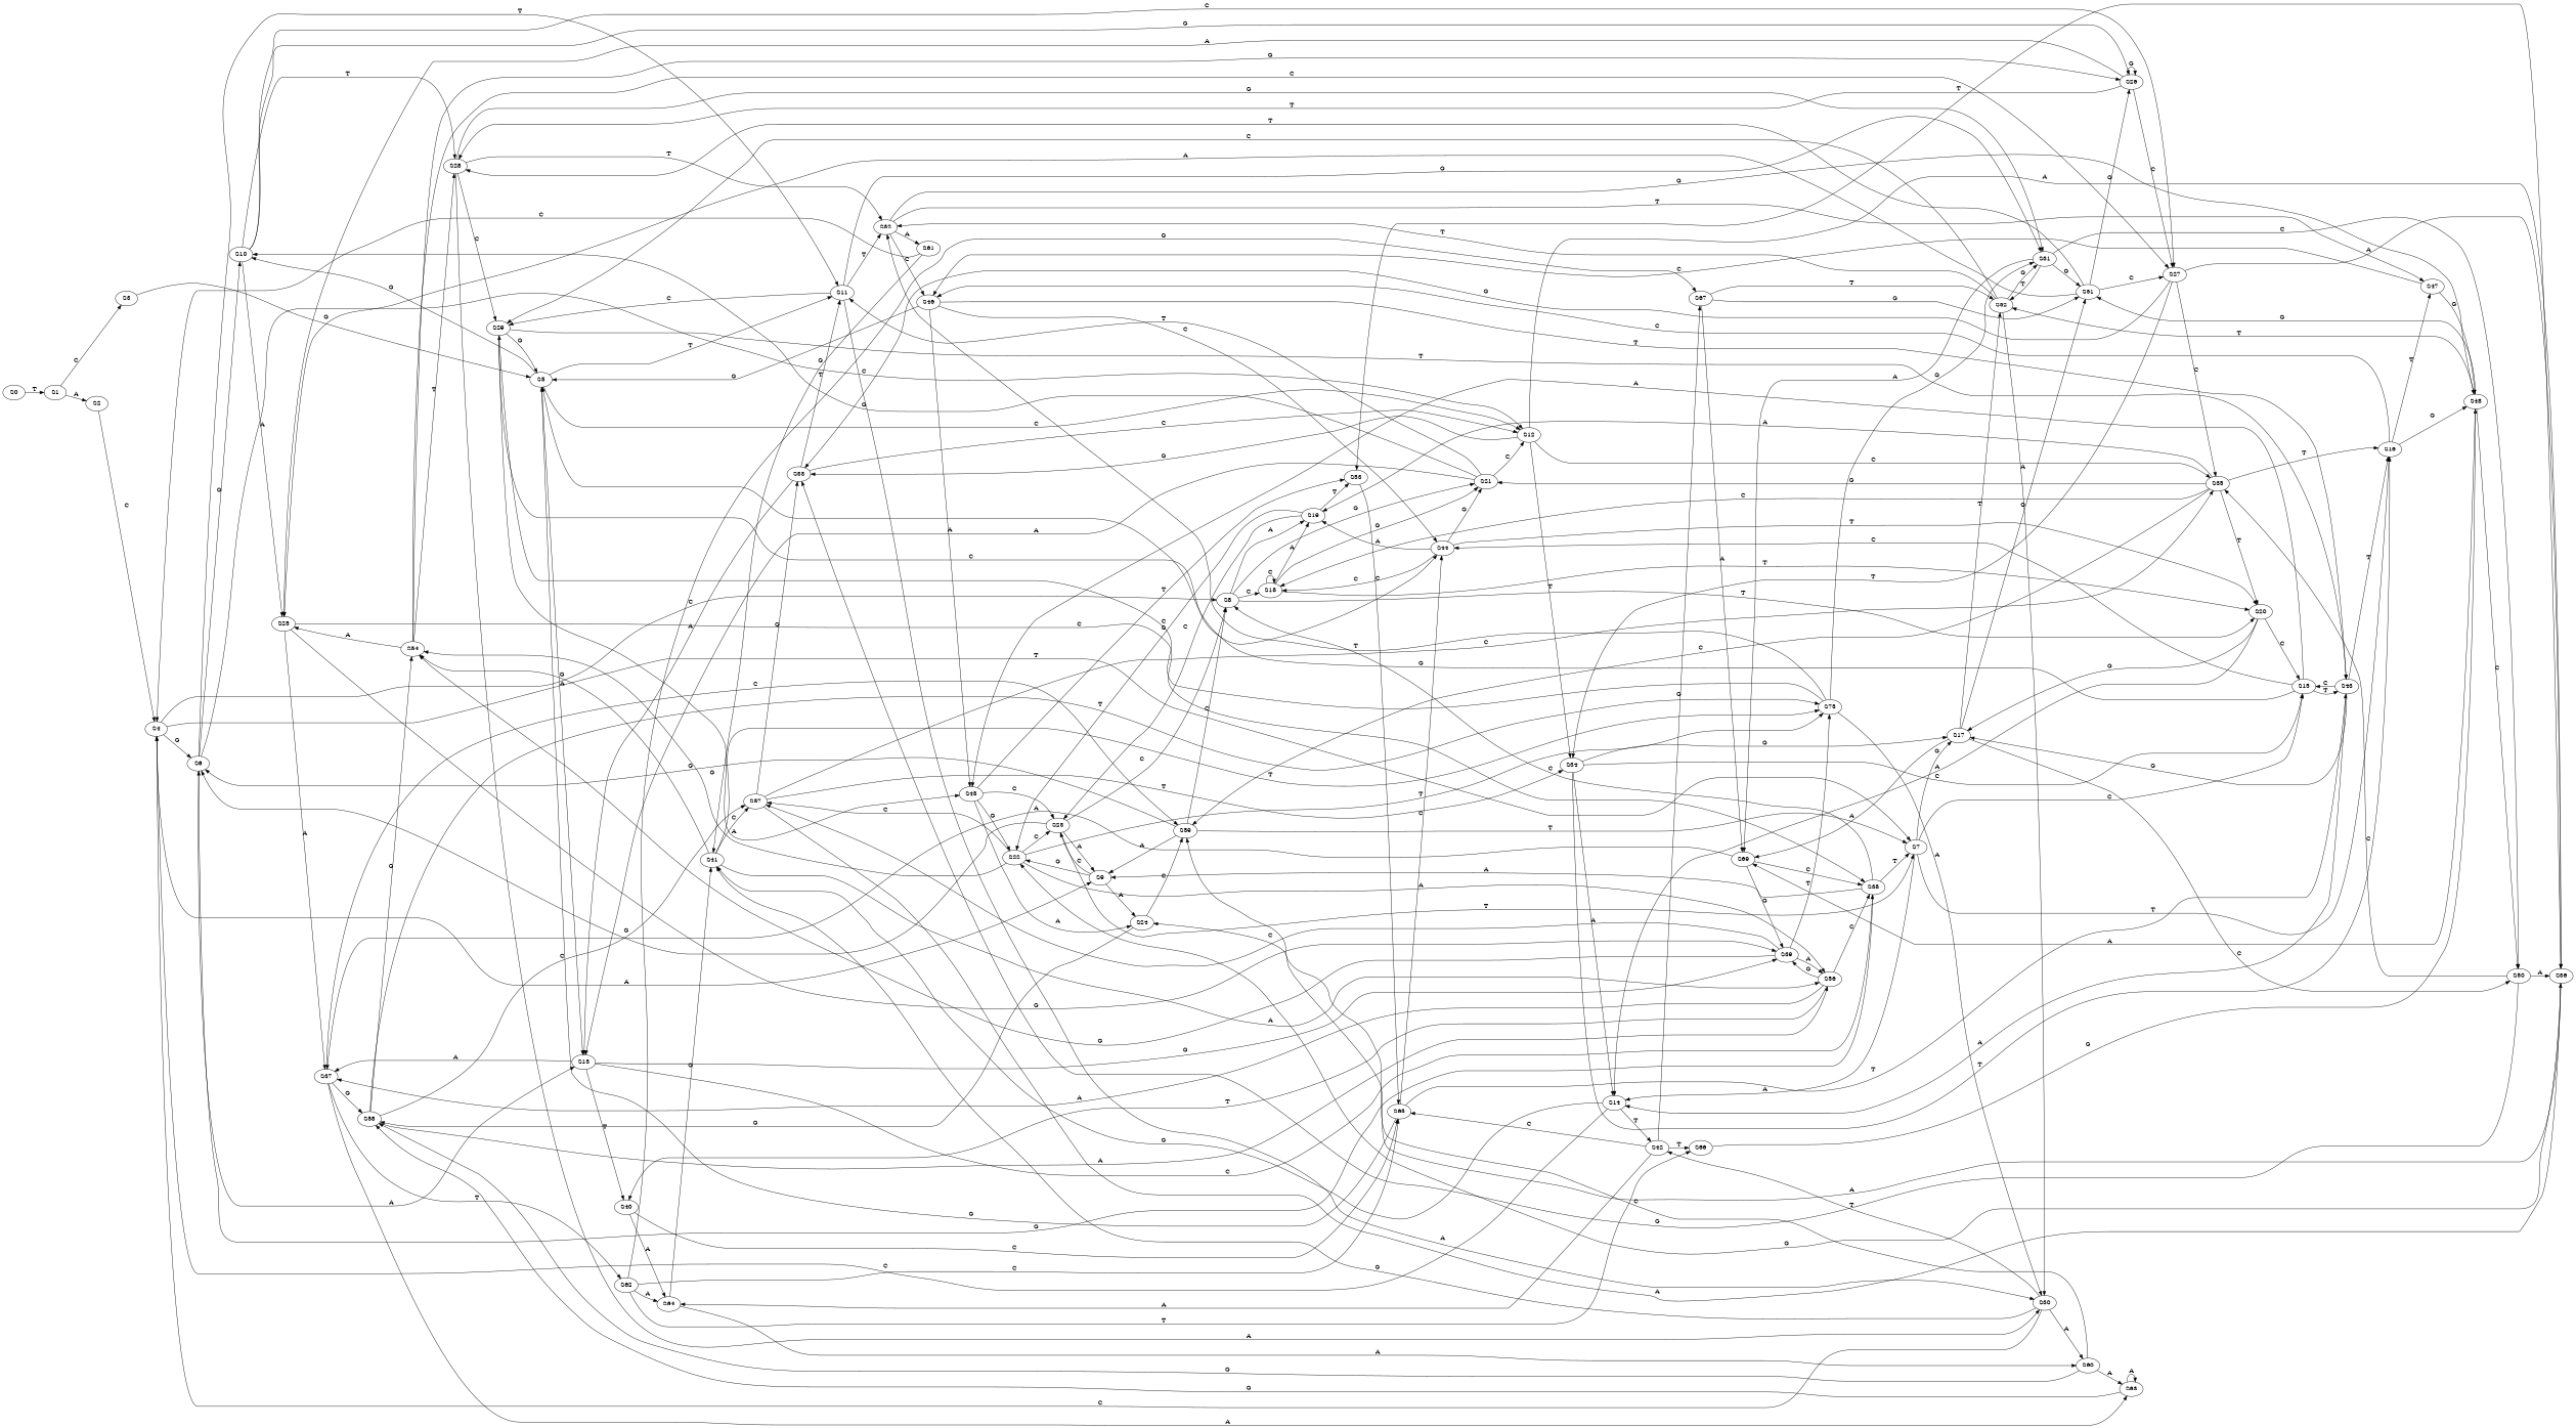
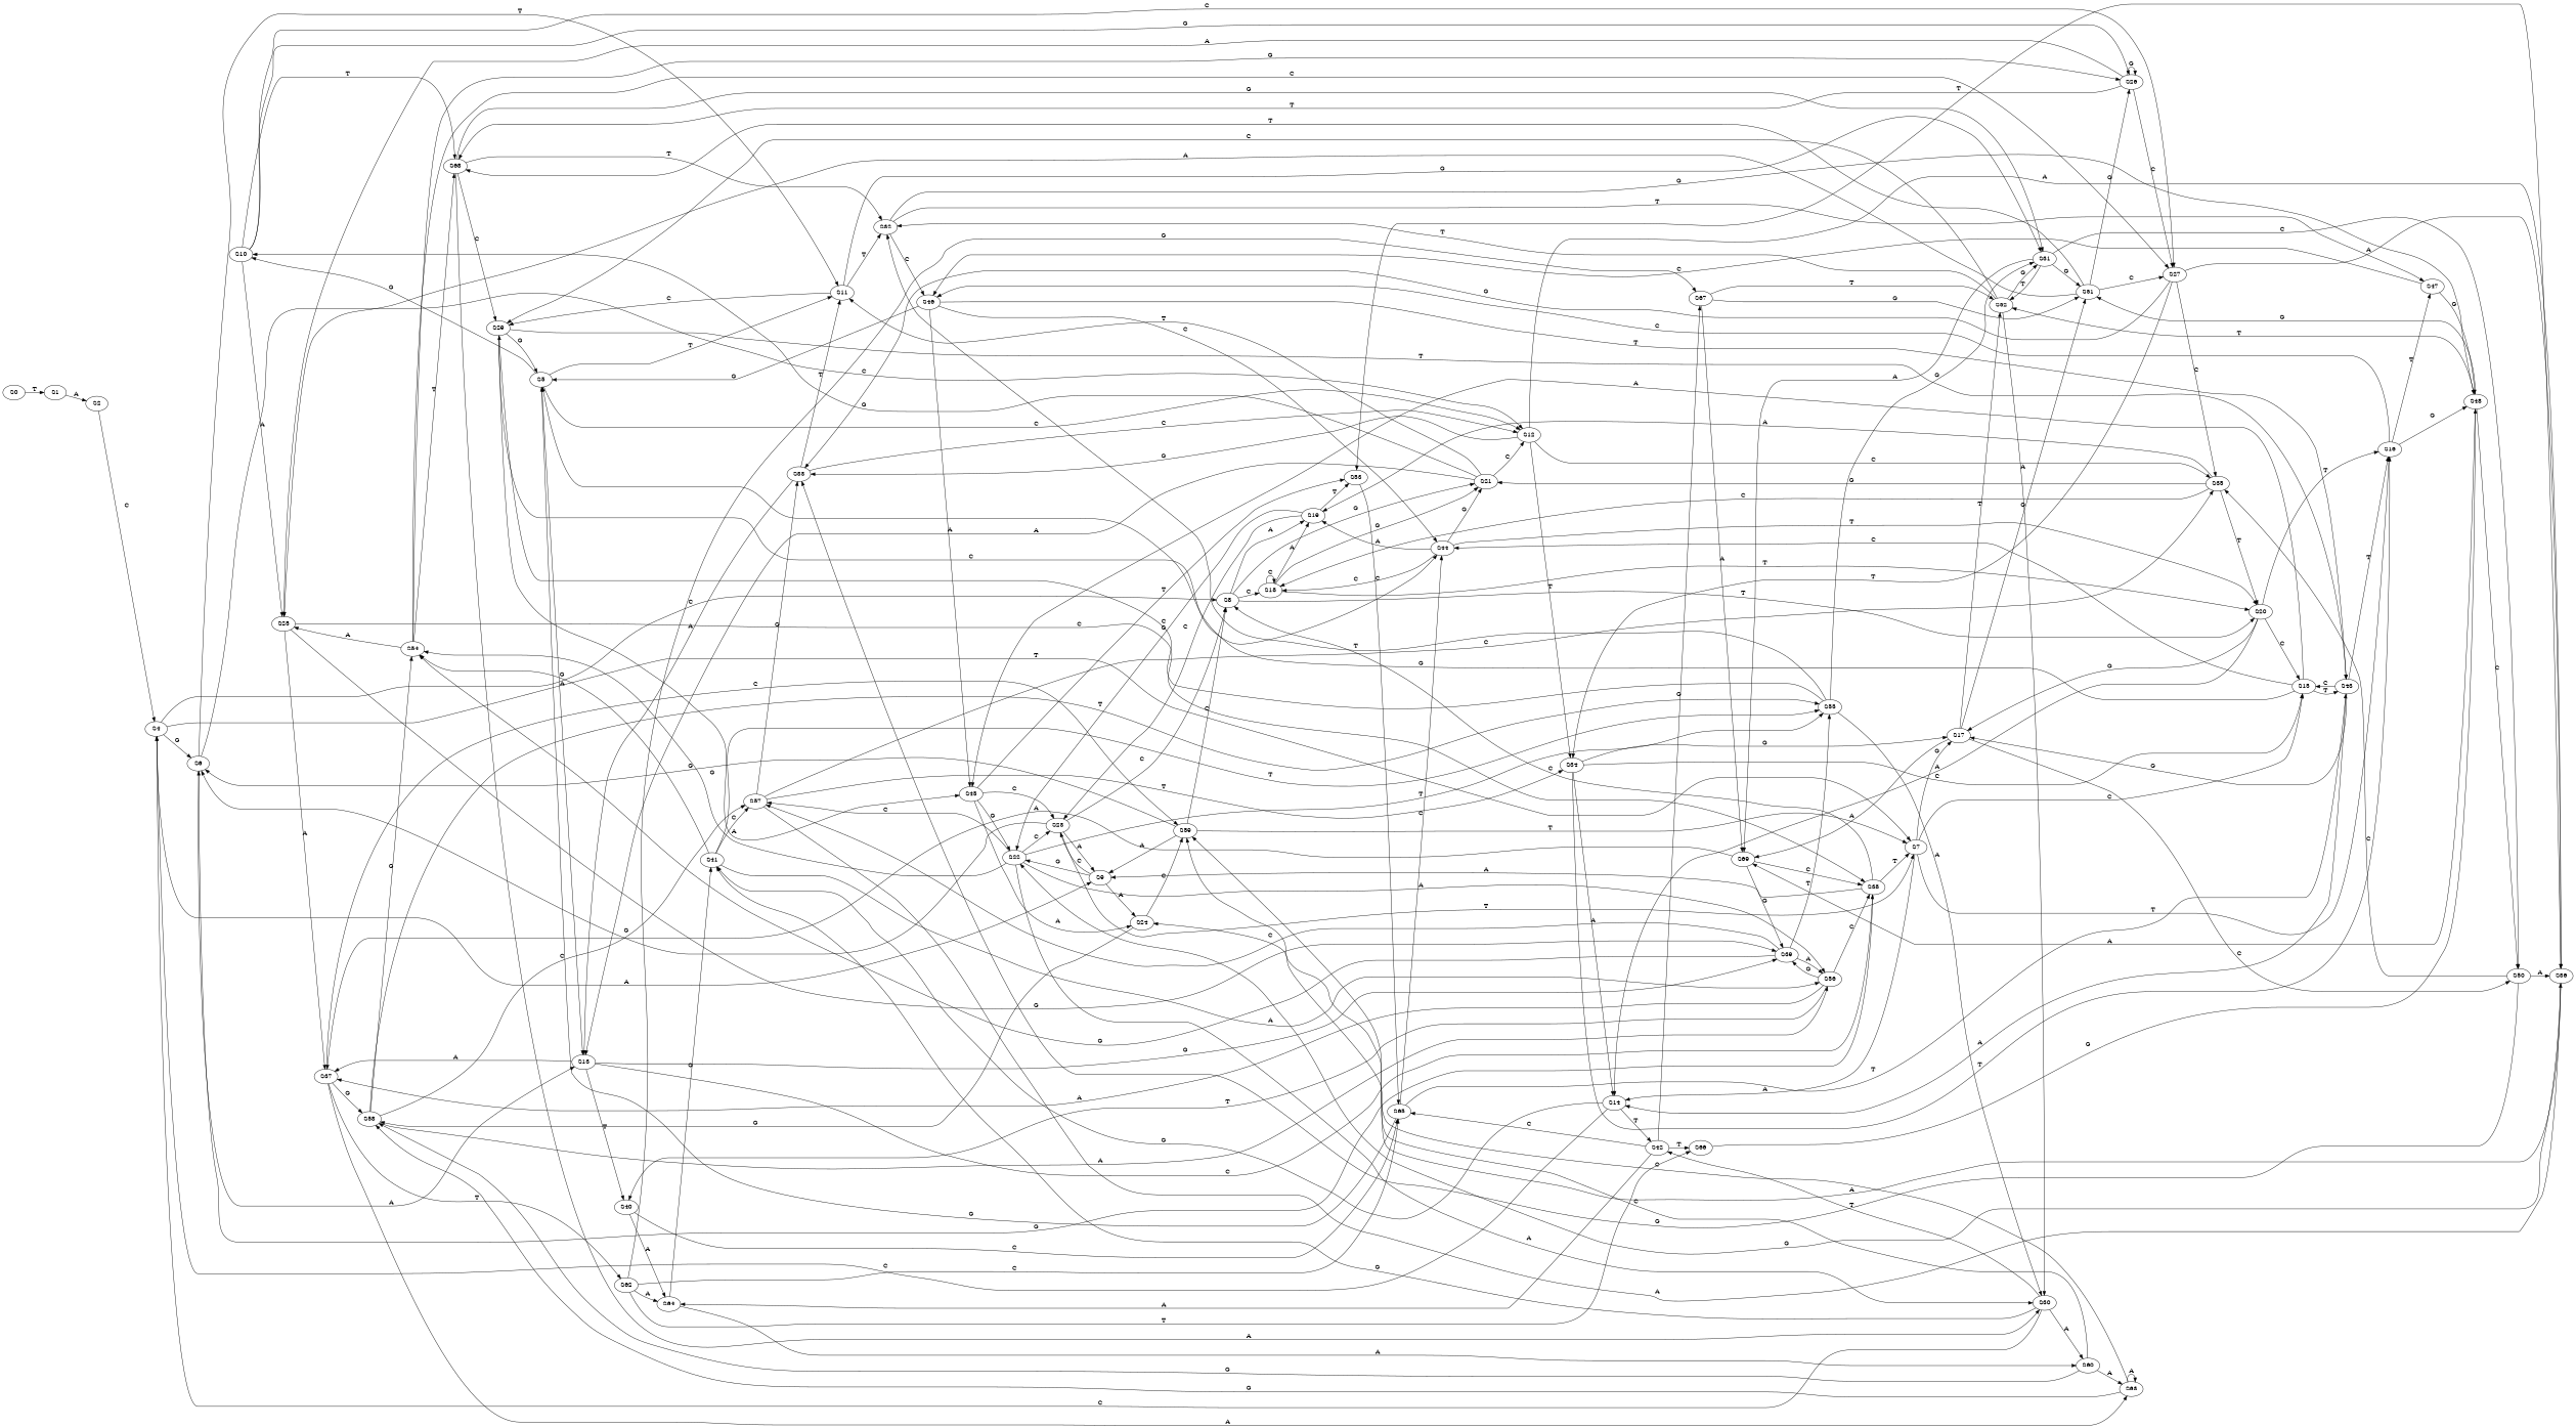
  strict digraph {
    rankdir=LR
    S0
    S1
    S2
-   S3
    S4
    S5
    S6
    S7
    S8
    S9
    S10
    S11
    S12
    S13
    S14
    S15
    S16
    S17
    S18
    S19
    S20
    S21
    S22
    S23
    S24
    S25
    S26
    S27
-   S28
+   S28 [label=S68]
    S29
    S30
    S31
    S32
    S33
    S34
    S35
    S36
    S37
    S38
    S39
    S40
    S41
    S42
    S43
    S44
    S45
    S46
    S47
    S48
    n50 [label=S69]
    S50
    S51
    S52
    S53
    S54
-   S55 [label=S75]
+   S55
    S56
    S57
    S58
    S59
    S60
-   S61
    S62
    S63
    S64
    S65
    S66
    S67
    S0 -> S1 [label=T]
    S1 -> S2 [label=A]
-   S1 -> S3 [label=C]
    S2 -> S4 [label=C]
-   S3 -> S5 [label=G]
    S4 -> S6 [label=G]
    S4 -> S7 [label=T]
    S4 -> S8 [label=C]
    S4 -> S9 [label=A]
    S5 -> S10 [label=G]
    S5 -> S11 [label=T]
    S5 -> S12 [label=C]
    S5 -> S13 [label=A]
-   S6 -> S10 [label=G]
    S6 -> S11 [label=T]
    S6 -> S12 [label=C]
    S6 -> S13 [label=A]
    S7 -> S14 [label=A]
    S7 -> S15 [label=C]
    S7 -> S16 [label=T]
    S7 -> S17 [label=G]
    S8 -> S18 [label=C]
    S8 -> S19 [label=A]
    S8 -> S20 [label=T]
    S8 -> S21 [label=G]
    S9 -> S22 [label=G]
    S9 -> S23 [label=C]
    S9 -> S24 [label=A]
    S10 -> S25 [label=A]
    S10 -> S26 [label=G]
    S10 -> S27 [label=C]
    S10 -> S28 [label=T]
    S11 -> S29 [label=C]
-   S11 -> S30 [label=A]
+   S22 -> S30 [label=A]
    S11 -> S31 [label=G]
    S11 -> S32 [label=T]
    S12 -> S33 [label=G]
    S12 -> S34 [label=T]
    S12 -> S35 [label=C]
    S12 -> S36 [label=A]
    S13 -> S37 [label=A]
    S13 -> S38 [label=C]
    S13 -> S39 [label=G]
    S13 -> S40 [label=T]
    S14 -> S4 [label=C]
    S14 -> S41 [label=G]
    S14 -> S42 [label=T]
    S15 -> S5 [label=G]
    S15 -> S43 [label=T]
    S15 -> S44 [label=C]
    S15 -> S45 [label=A]
    S16 -> S46 [label=C]
    S16 -> S47 [label=T]
    S16 -> S48 [label=G]
    S17 -> n50 [label=A]
    S17 -> S50 [label=C]
    S17 -> S51 [label=G]
    S17 -> S52 [label=T]
    S18 -> S18 [label=C]
    S18 -> S19 [label=A]
    S18 -> S20 [label=T]
    S18 -> S21 [label=G]
    S19 -> S22 [label=G]
    S19 -> S23 [label=C]
    S19 -> S53 [label=T]
    S20 -> S14 [label=A]
    S20 -> S15 [label=C]
-   S35 -> S16 [label=T]
+   S20 -> S16 [label=T]
    S20 -> S17 [label=G]
    S21 -> S10 [label=G]
    S21 -> S11 [label=T]
    S21 -> S12 [label=C]
    S21 -> S13 [label=A]
    S22 -> S23 [label=C]
    S22 -> S54 [label=G]
    S22 -> S55 [label=T]
    S22 -> S56 [label=A]
    S22 -> S57 [label=C]
    S23 -> S6 [label=G]
    S23 -> S7 [label=T]
    S23 -> S8 [label=C]
    S23 -> S9 [label=A]
    S24 -> S58 [label=G]
    S24 -> S59 [label=C]
    S25 -> S37 [label=A]
    S25 -> S38 [label=C]
    S25 -> S39 [label=G]
    S26 -> S25 [label=A]
    S26 -> S26 [label=G]
    S26 -> S27 [label=C]
    S26 -> S28 [label=T]
    S27 -> S33 [label=G]
    S27 -> S34 [label=T]
    S27 -> S35 [label=C]
    S27 -> S36 [label=A]
    S28 -> S29 [label=C]
    S28 -> S30 [label=A]
    S28 -> S31 [label=G]
    S28 -> S32 [label=T]
    S29 -> S5 [label=G]
    S29 -> S43 [label=T]
    S29 -> S44 [label=C]
    S29 -> S45 [label=A]
    S30 -> S4 [label=C]
    S30 -> S41 [label=G]
    S30 -> S42 [label=T]
    S30 -> S60 [label=A]
    S31 -> n50 [label=A]
    S31 -> S50 [label=C]
    S31 -> S51 [label=G]
    S31 -> S52 [label=T]
    S32 -> S46 [label=C]
    S32 -> S47 [label=T]
    S32 -> S48 [label=G]
-   S32 -> S61 [label=A]
    S33 -> S11 [label=T]
    S33 -> S12 [label=C]
    S33 -> S13 [label=A]
    S34 -> S14 [label=A]
    S34 -> S15 [label=C]
    S34 -> S16 [label=T]
    S34 -> S17 [label=G]
    S35 -> S18 [label=C]
    S35 -> S19 [label=A]
    S35 -> S20 [label=T]
    S35 -> S21 [label=G]
    S36 -> S22 [label=G]
    S36 -> S24 [label=A]
    S36 -> S53 [label=T]
    S37 -> S58 [label=G]
    S37 -> S59 [label=C]
    S37 -> S62 [label=T]
    S37 -> S63 [label=A]
    S38 -> S6 [label=G]
    S38 -> S7 [label=T]
    S38 -> S8 [label=C]
    S38 -> S9 [label=A]
    S39 -> S54 [label=G]
    S39 -> S55 [label=T]
    S39 -> S56 [label=A]
    S39 -> S57 [label=C]
    S40 -> S64 [label=A]
    S40 -> S65 [label=C]
    S41 -> S54 [label=G]
    S41 -> S55 [label=T]
    S41 -> S56 [label=A]
    S41 -> S57 [label=C]
    S42 -> S64 [label=A]
    S42 -> S65 [label=C]
    S42 -> S66 [label=T]
    S42 -> S67 [label=G]
    S43 -> S14 [label=A]
    S43 -> S15 [label=C]
    S43 -> S16 [label=T]
    S43 -> S17 [label=G]
    S44 -> S18 [label=C]
    S44 -> S19 [label=A]
    S44 -> S20 [label=T]
    S44 -> S21 [label=G]
    S45 -> S22 [label=G]
    S45 -> S23 [label=C]
    S45 -> S24 [label=A]
    S45 -> S53 [label=T]
    S46 -> S5 [label=G]
    S46 -> S43 [label=T]
    S46 -> S44 [label=C]
    S46 -> S45 [label=A]
    S47 -> S46 [label=C]
    S47 -> S48 [label=G]
    S48 -> n50 [label=A]
    S48 -> S50 [label=C]
    S48 -> S51 [label=G]
    S48 -> S52 [label=T]
    n50 -> S37 [label=A]
    n50 -> S38 [label=C]
    n50 -> S39 [label=G]
    S50 -> S33 [label=G]
    S50 -> S35 [label=C]
    S50 -> S36 [label=A]
    S51 -> S25 [label=A]
    S51 -> S26 [label=G]
    S51 -> S27 [label=C]
    S51 -> S28 [label=T]
    S52 -> S29 [label=C]
    S52 -> S30 [label=A]
    S52 -> S31 [label=G]
    S52 -> S32 [label=T]
    S53 -> S65 [label=C]
    S54 -> S25 [label=A]
    S54 -> S26 [label=G]
    S54 -> S27 [label=C]
    S54 -> S28 [label=T]
    S55 -> S29 [label=C]
    S55 -> S30 [label=A]
    S55 -> S31 [label=G]
    S55 -> S32 [label=T]
    S56 -> S37 [label=A]
    S56 -> S38 [label=C]
    S56 -> S39 [label=G]
    S56 -> S40 [label=T]
    S57 -> S33 [label=G]
    S57 -> S34 [label=T]
    S57 -> S35 [label=C]
    S57 -> S36 [label=A]
    S58 -> S54 [label=G]
    S58 -> S55 [label=T]
    S58 -> S56 [label=A]
    S58 -> S57 [label=C]
    S59 -> S6 [label=G]
    S59 -> S7 [label=T]
    S59 -> S8 [label=C]
    S59 -> S9 [label=A]
    S60 -> S58 [label=G]
    S60 -> S59 [label=C]
    S60 -> S63 [label=A]
-   S61 -> S4 [label=C]
-   S61 -> S41 [label=G]
    S62 -> S64 [label=A]
    S62 -> S65 [label=C]
    S62 -> S66 [label=T]
    S62 -> S67 [label=G]
    S63 -> S58 [label=G]
-   S35 -> S59 [label=C]
+   S63 -> S59 [label=C]
    S63 -> S63 [label=A]
    S64 -> S41 [label=G]
    S64 -> S60 [label=A]
    S65 -> S5 [label=G]
    S65 -> S43 [label=T]
    S65 -> S44 [label=C]
    S66 -> S48 [label=G]
    S67 -> n50 [label=A]
    S67 -> S51 [label=G]
    S67 -> S52 [label=T]
  }
